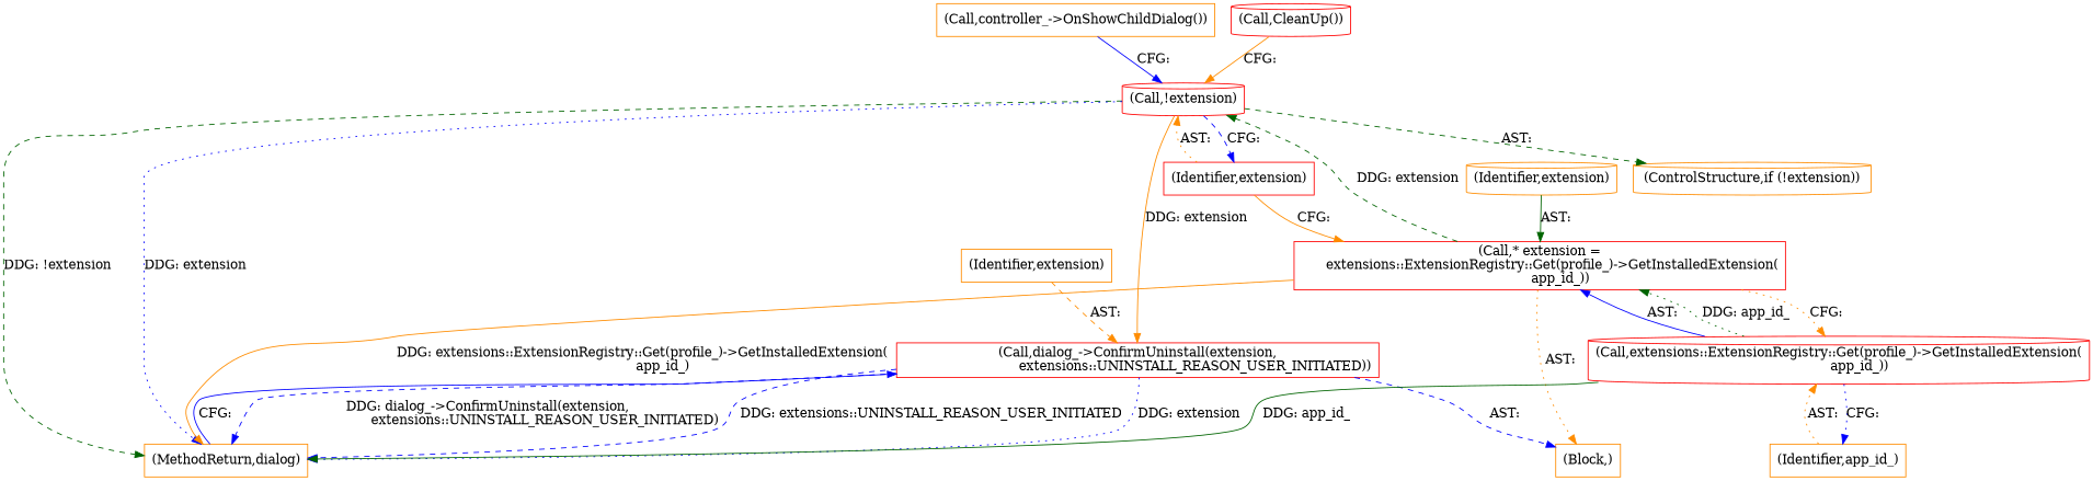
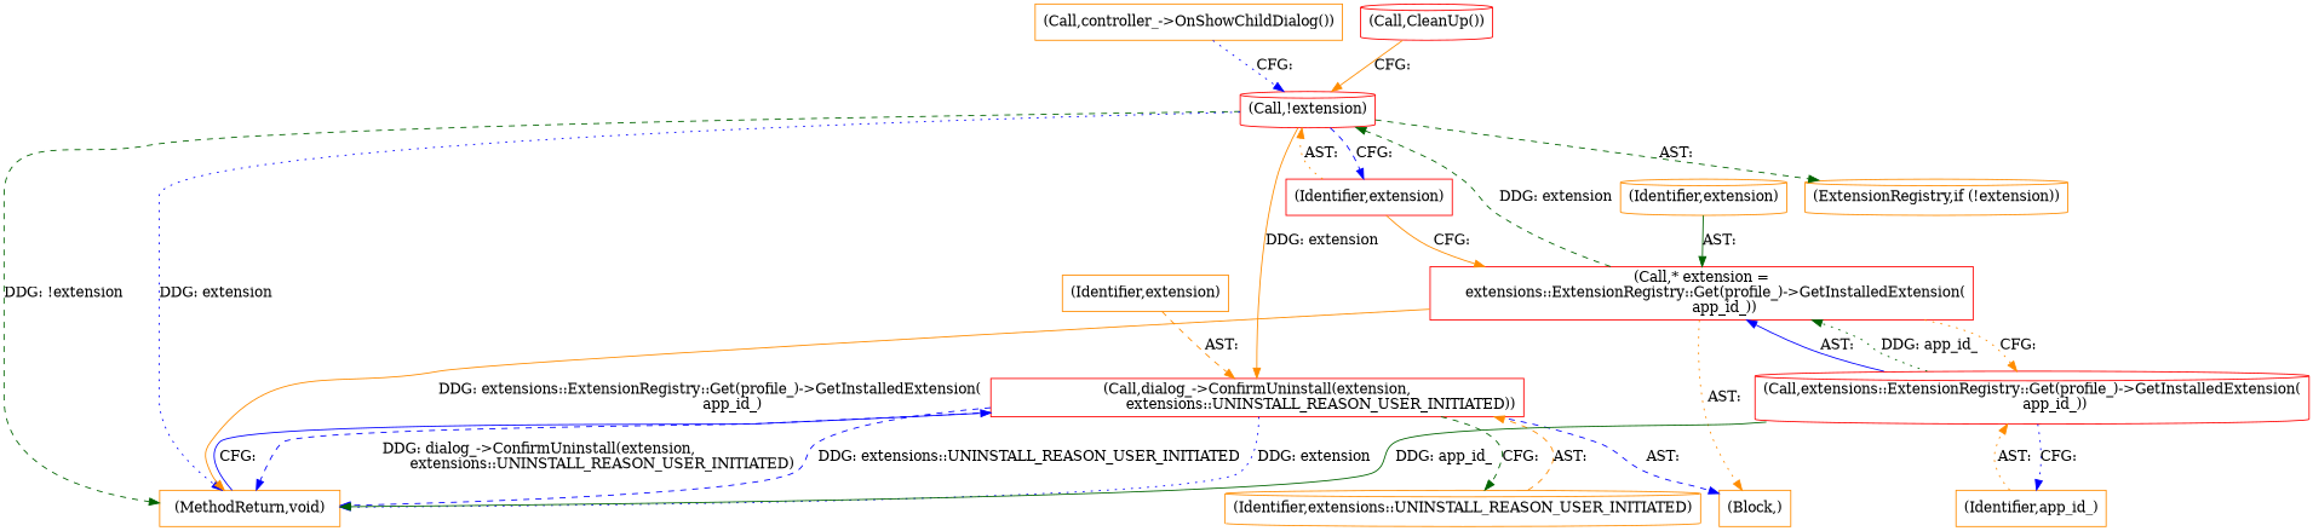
  digraph {
    node [color=darkorange shape=box]
    edge [color=darkorange style=dashed]
    n1 [color=red label="(Call,!extension)" shape=cylinder]
    n2 [color=red label="(Call,dialog_->ConfirmUninstall(extension,\n                            extensions::UNINSTALL_REASON_USER_INITIATED))"]
-   n3 [label="(MethodReturn,dialog)"]
-   n4 [label="(ControlStructure,if (!extension))" shape=cylinder]
+   n3 [label="(MethodReturn,void)"]
+   n4 [label="(ExtensionRegistry,if (!extension))" shape=cylinder]
    n5 [color=red label="(Identifier,extension)"]
    n6 [label="(Block,)"]
+   n7 [label="(Identifier,extensions::UNINSTALL_REASON_USER_INITIATED)" shape=cylinder]
    n8 [color=red label="(Call,* extension =\n      extensions::ExtensionRegistry::Get(profile_)->GetInstalledExtension(\n          app_id_))"]
    n9 [color=red label="(Call,extensions::ExtensionRegistry::Get(profile_)->GetInstalledExtension(\n          app_id_))" shape=cylinder]
    n10 [label="(Identifier,app_id_)"]
    n11 [label="(Call,controller_->OnShowChildDialog())"]
    n12 [label="(Identifier,extension)" shape=cylinder]
    n13 [label="(Identifier,extension)"]
    n14 [color=red label="(Call,CleanUp())" shape=cylinder]
    n1 -> n2 [label="DDG: extension" style=solid]
    n1 -> n3 [color=darkgreen label="DDG: !extension"]
    n1 -> n3 [color=blue label="DDG: extension" style=dotted]
    n1 -> n4 [color=darkgreen label="AST: "]
    n1 -> n5 [color=blue label="CFG: "]
    n2 -> n3 [color=blue label="DDG: dialog_->ConfirmUninstall(extension,\n                            extensions::UNINSTALL_REASON_USER_INITIATED)"]
    n2 -> n3 [color=blue label="DDG: extensions::UNINSTALL_REASON_USER_INITIATED"]
    n2 -> n3 [color=blue label="DDG: extension" style=dotted]
    n2 -> n6 [color=blue label="AST: "]
+   n2 -> n7 [color=darkgreen label="CFG: "]
    n3 -> n2 [color=blue label="CFG: " style=solid]
    n5 -> n1 [label="AST: " style=dotted]
    n5 -> n8 [label="CFG: " style=solid]
+   n7 -> n2 [label="AST: "]
    n8 -> n1 [color=darkgreen label="DDG: extension"]
    n8 -> n3 [label="DDG: extensions::ExtensionRegistry::Get(profile_)->GetInstalledExtension(\n          app_id_)" style=solid]
    n8 -> n6 [label="AST: " style=dotted]
    n8 -> n9 [label="CFG: " style=dotted]
    n9 -> n3 [color=darkgreen label="DDG: app_id_" style=solid]
    n9 -> n8 [color=blue label="AST: " style=solid]
    n9 -> n8 [color=darkgreen label="DDG: app_id_" style=dotted]
    n9 -> n10 [color=blue label="CFG: " style=dotted]
    n10 -> n9 [label="AST: " style=dotted]
-   n11 -> n1 [color=blue label="CFG: " style=solid]
+   n11 -> n1 [color=blue label="CFG: " style=dotted]
    n12 -> n8 [color=darkgreen label="AST: " style=solid]
    n13 -> n2 [label="AST: "]
    n14 -> n1 [label="CFG: " style=solid]
  }
